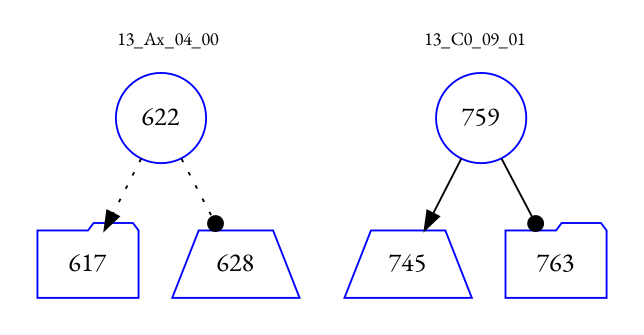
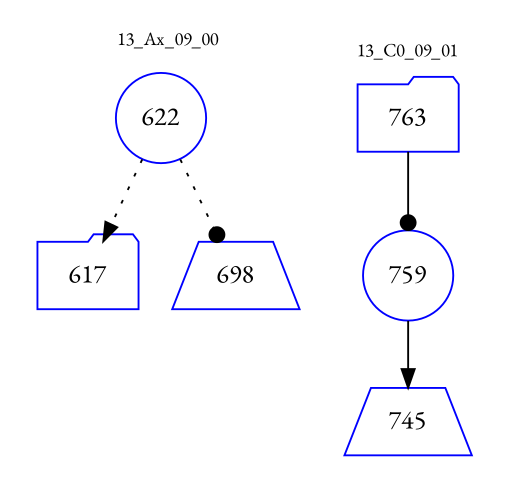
  digraph {
    fontname="EB Garamond"
    node [color=blue fontname="EB Garamond" shape=circle]
    edge [arrowhead=normal color=black fontname="EB Garamond" style=dotted]
    n1 [label=622]
    n2 [label=617 shape=folder]
-   n3 [label=628 shape=trapezium]
+   n3 [label=698 shape=trapezium]
    n4 [label=759]
    n5 [label=745 shape=trapezium]
    n6 [label=763 shape=folder]
    subgraph cluster_1 {
      color=white
      fontsize=10
-     label="13_Ax_04_00"
+     label="13_Ax_09_00"
      n1
      n2
      n3
    }
    subgraph cluster_2 {
      color=white
      fontsize=10
      label="13_C0_09_01"
      n4
      n5
      n6
    }
    n1 -> n2
    n1 -> n3 [arrowhead=dot]
    n4 -> n5 [style=solid]
-   n4 -> n6 [arrowhead=dot style=solid]
+   n6 -> n4 [arrowhead=dot style=solid]
  }
